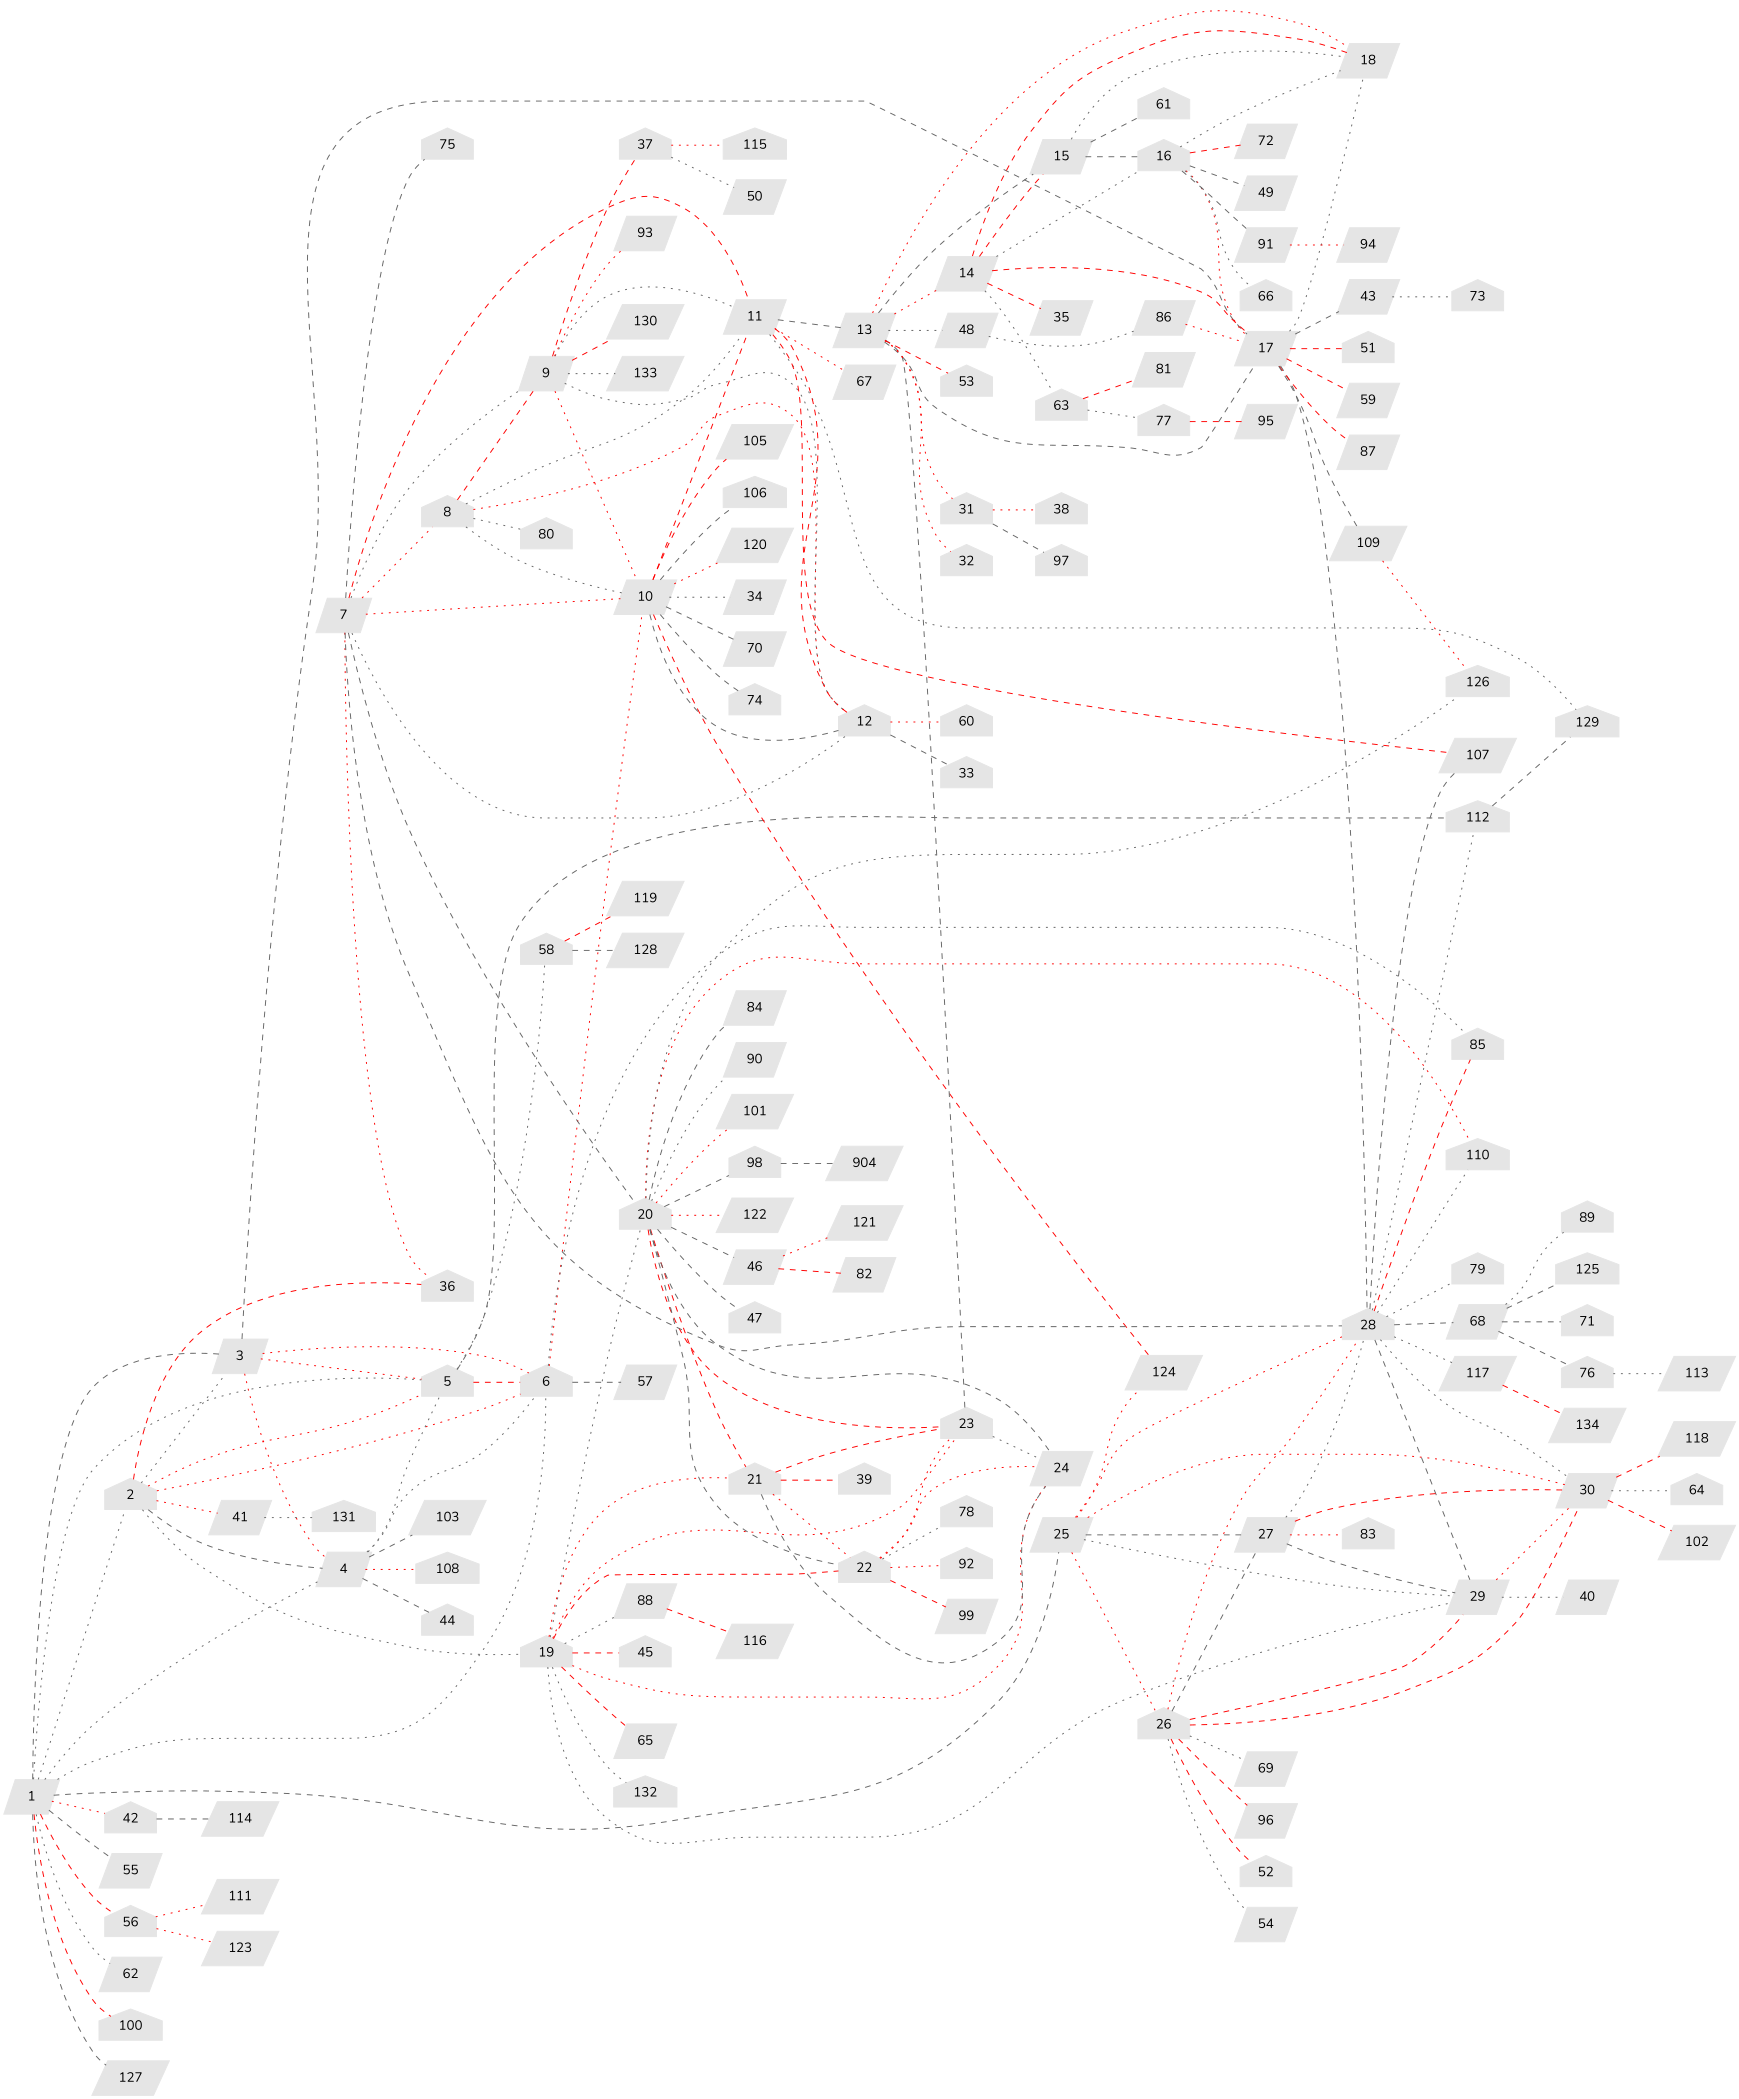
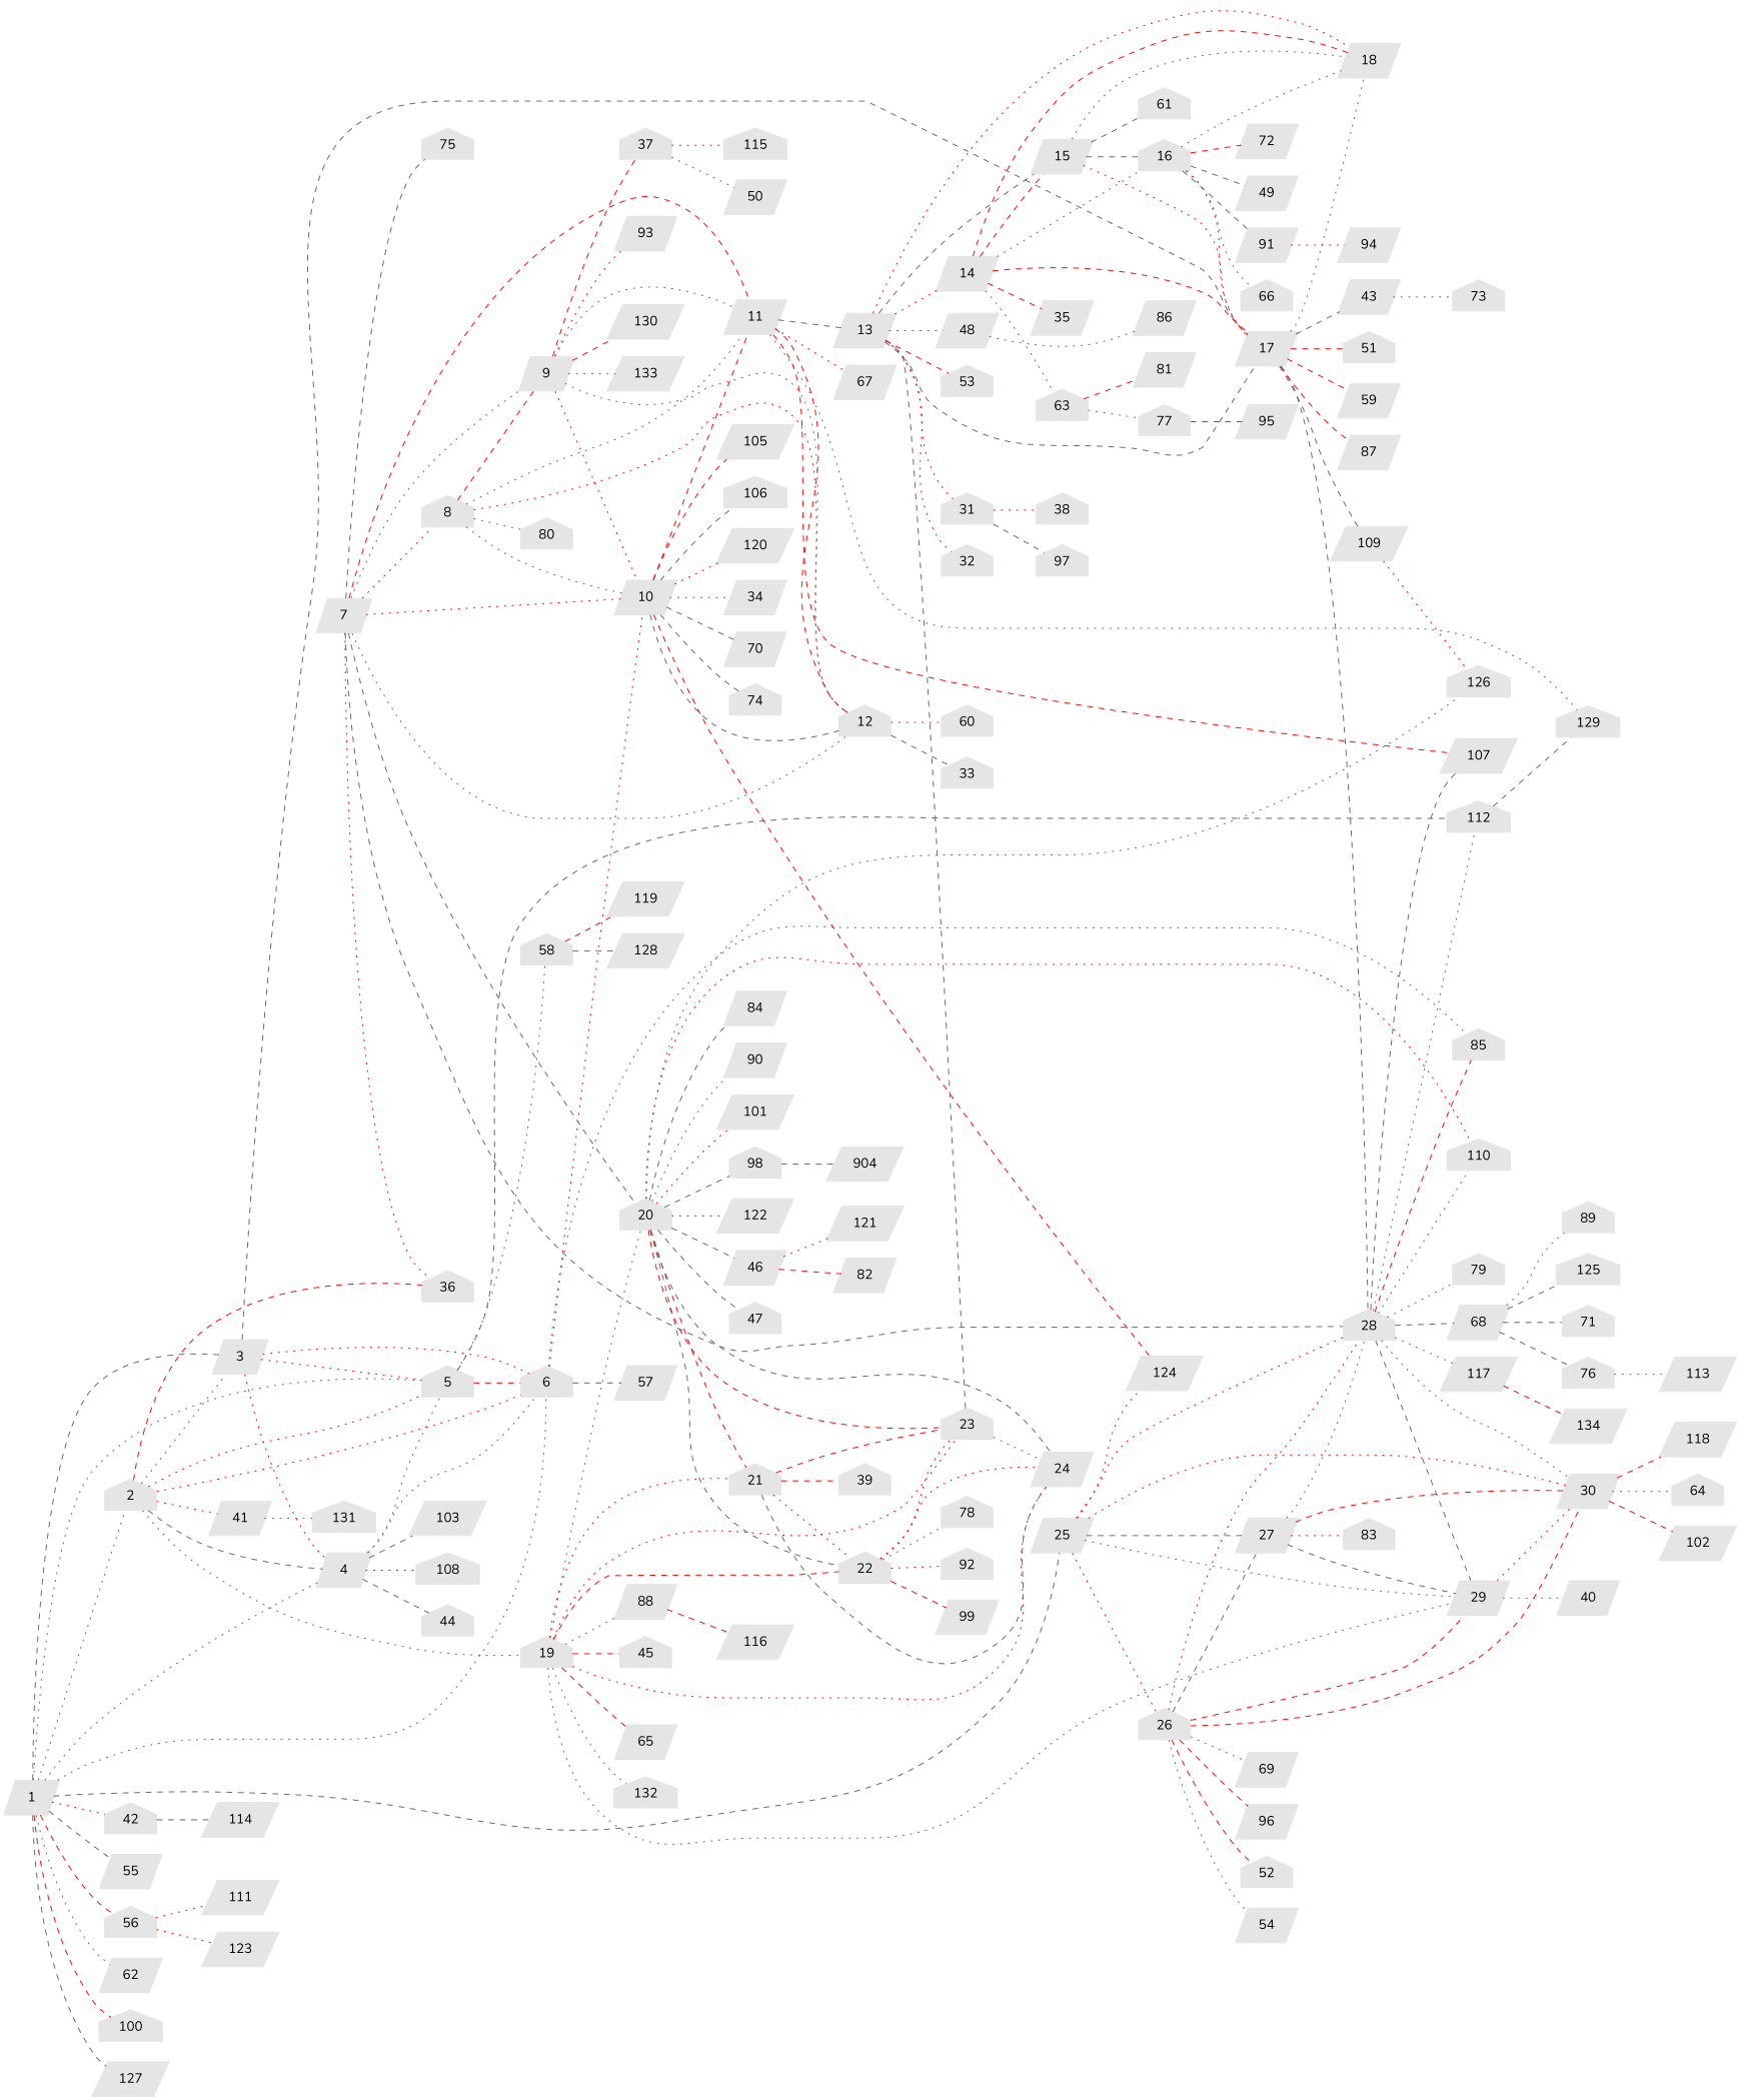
  graph {
    fontname=Nunito
    rankdir=LR
    node [color=gray90 fontname=Nunito shape=parallelogram style=filled]
    edge [color=gray40 fontname=Nunito style=dotted]
    2 [shape=house]
    1
    3
    4
    5 [shape=house]
    6 [shape=house]
    25
    42 [shape=house]
    55
    56 [shape=house]
    62
    100 [shape=house]
    127
    19 [shape=house]
    36 [shape=house]
    41
    17
    44 [shape=house]
    103
    108 [shape=house]
    58 [shape=house]
    112 [shape=house]
    10
    57
    85 [shape=house]
    28 [shape=house]
    124
    29
    26 [shape=house]
    27
    30
    114
    111
    123
    20 [shape=house]
    23 [shape=house]
    21 [shape=house]
    22 [shape=house]
    24
    45 [shape=house]
    65
    88
    132 [shape=house]
    131 [shape=house]
    18
    43
    51 [shape=house]
    59
    87
    109
    119
    128
    129 [shape=house]
    11
    12 [shape=house]
    34
    70
    74 [shape=house]
    105
    106 [shape=house]
    120
    7
    8 [shape=house]
    9
    75 [shape=house]
    80 [shape=house]
    37 [shape=house]
    93
    130
    133
    13
    67
    107
    33 [shape=house]
    60 [shape=house]
    46
    47 [shape=house]
    84
    90
    98 [shape=house]
    101
    110 [shape=house]
    122
    126 [shape=house]
    68
    79 [shape=house]
    117
    50
    115 [shape=house]
    14
    15
    31 [shape=house]
    32 [shape=house]
    48
    53 [shape=house]
    16 [shape=house]
    35
    63 [shape=house]
    61 [shape=house]
    49
    66 [shape=house]
    72
    91
    38 [shape=house]
    97 [shape=house]
    86
    77 [shape=house]
    81
    94
    73 [shape=house]
    39 [shape=house]
    78 [shape=house]
    92 [shape=house]
    99
    40
    116
    82
    121
    n119 [label=904]
    52 [shape=house]
    54
    69
    96
    83 [shape=house]
    64 [shape=house]
    102
    118
    71 [shape=house]
    76 [shape=house]
    89 [shape=house]
    125 [shape=house]
    134
    95
    113
    2 -- 3
    2 -- 4 [style=dashed]
    2 -- 5 [color=red]
    2 -- 6 [color=red]
    2 -- 19
    2 -- 36 [color=red style=dashed]
    2 -- 41 [color=red]
    1 -- 2
    1 -- 3 [style=dashed]
    1 -- 4
    1 -- 5
    1 -- 6
    1 -- 25 [style=dashed]
    1 -- 42 [color=red]
    1 -- 55 [style=dashed]
    1 -- 56 [color=red style=dashed]
    1 -- 62
    1 -- 100 [color=red style=dashed]
    1 -- 127 [style=dashed]
    3 -- 4 [color=red]
    3 -- 5 [color=red]
    3 -- 6 [color=red]
    3 -- 17 [style=dashed]
    4 -- 5
    4 -- 6
    4 -- 44 [style=dashed]
    4 -- 103 [style=dashed]
    4 -- 108 [color=red]
    5 -- 6 [color=red style=dashed]
    5 -- 58
    5 -- 112 [style=dashed]
    6 -- 10 [color=red]
    6 -- 57 [style=dashed]
    6 -- 85
    25 -- 28 [color=red]
    25 -- 124 [color=red]
    25 -- 29
    25 -- 26 [color=red]
    25 -- 27 [style=dashed]
    25 -- 30 [color=red]
    42 -- 114 [style=dashed]
    56 -- 111 [color=red]
    56 -- 123 [color=red]
    19 -- 29
    19 -- 20
    19 -- 23 [color=red]
    19 -- 21 [color=red]
    19 -- 22 [color=red style=dashed]
    19 -- 24 [color=red]
    19 -- 45 [color=red style=dashed]
    19 -- 65 [color=red style=dashed]
    19 -- 88
    19 -- 132
    41 -- 131
    17 -- 28 [style=dashed]
    17 -- 18
    17 -- 43 [style=dashed]
    17 -- 51 [color=red style=dashed]
    17 -- 59 [color=red style=dashed]
    17 -- 87 [color=red style=dashed]
    17 -- 109 [style=dashed]
    58 -- 119 [color=red style=dashed]
    58 -- 128 [style=dashed]
    112 -- 129 [style=dashed]
    10 -- 124 [color=red style=dashed]
    10 -- 11 [color=red style=dashed]
    10 -- 12 [style=dashed]
    10 -- 34
    10 -- 70 [style=dashed]
    10 -- 74 [style=dashed]
    10 -- 105 [color=red style=dashed]
    10 -- 106 [style=dashed]
    10 -- 120 [color=red]
    28 -- 112
    28 -- 85 [color=red style=dashed]
    28 -- 29 [style=dashed]
    28 -- 30
    28 -- 107 [style=dashed]
    28 -- 110
    28 -- 68 [style=dashed]
    28 -- 79
    28 -- 117
    29 -- 30 [color=red]
    29 -- 40
    26 -- 28 [color=red]
    26 -- 29 [color=red style=dashed]
    26 -- 27 [style=dashed]
    26 -- 30 [color=red style=dashed]
    26 -- 52 [color=red style=dashed]
    26 -- 54
    26 -- 69
    26 -- 96 [color=red style=dashed]
    27 -- 28
    27 -- 29 [style=dashed]
    27 -- 30 [color=red style=dashed]
    27 -- 83 [color=red]
    30 -- 64
    30 -- 102 [color=red style=dashed]
    30 -- 118 [color=red style=dashed]
    20 -- 23 [color=red style=dashed]
    20 -- 21 [color=red style=dashed]
    20 -- 22 [style=dashed]
    20 -- 24 [style=dashed]
    20 -- 46 [style=dashed]
    20 -- 47 [style=dashed]
    20 -- 84 [style=dashed]
    20 -- 90
    20 -- 98 [style=dashed]
    20 -- 101 [color=red]
    20 -- 110 [color=red]
    20 -- 122 [color=red]
    20 -- 126
    23 -- 24
    21 -- 23 [color=red style=dashed]
    21 -- 22 [color=red]
    21 -- 24 [style=dashed]
    21 -- 39 [color=red style=dashed]
    22 -- 23 [color=red]
    22 -- 24 [color=red]
    22 -- 78
    22 -- 92 [color=red]
    22 -- 99 [color=red style=dashed]
    88 -- 116 [color=red style=dashed]
    43 -- 73
    109 -- 126 [color=red]
    11 -- 129
    11 -- 12 [color=red style=dashed]
    11 -- 13 [style=dashed]
    11 -- 67 [color=red]
    11 -- 107 [color=red style=dashed]
    12 -- 33 [style=dashed]
    12 -- 60 [color=red]
    7 -- 36 [color=red]
    7 -- 10 [color=red]
    7 -- 28 [style=dashed]
    7 -- 20 [style=dashed]
    7 -- 11 [color=red style=dashed]
    7 -- 12
    7 -- 8 [color=red]
    7 -- 9
    7 -- 75 [style=dashed]
    8 -- 10
    8 -- 11
    8 -- 12 [color=red]
    8 -- 9 [color=red style=dashed]
    8 -- 80
    9 -- 10 [color=red]
    9 -- 11
    9 -- 12
    9 -- 37 [color=red style=dashed]
    9 -- 93 [color=red]
    9 -- 130 [color=red style=dashed]
    9 -- 133
    37 -- 50
    37 -- 115 [color=red]
    13 -- 17 [style=dashed]
    13 -- 23 [style=dashed]
    13 -- 18 [color=red]
    13 -- 14 [color=red]
    13 -- 15 [style=dashed]
    13 -- 31 [color=red]
    13 -- 32 [color=red]
    13 -- 48
    13 -- 53 [color=red style=dashed]
    46 -- 82 [color=red style=dashed]
    46 -- 121 [color=red]
    98 -- n119 [style=dashed]
    68 -- 71 [style=dashed]
    68 -- 76 [style=dashed]
    68 -- 89
    68 -- 125 [style=dashed]
    117 -- 134 [color=red style=dashed]
    14 -- 17 [color=red style=dashed]
    14 -- 18 [color=red style=dashed]
    14 -- 15 [color=red style=dashed]
    14 -- 16
    14 -- 35 [color=red style=dashed]
    14 -- 63
-   86 -- 17 [color=red]
+   15 -- 17 [color=red]
    15 -- 18
    15 -- 16 [style=dashed]
    15 -- 61 [style=dashed]
    31 -- 38 [color=red]
    31 -- 97 [style=dashed]
    48 -- 86
    16 -- 17 [color=red]
    16 -- 18
    16 -- 49 [style=dashed]
    16 -- 66
    16 -- 72 [color=red style=dashed]
    16 -- 91 [style=dashed]
    63 -- 77
    63 -- 81 [color=red style=dashed]
    91 -- 94 [color=red]
    77 -- 95 [color=red style=dashed]
    76 -- 113
  }
